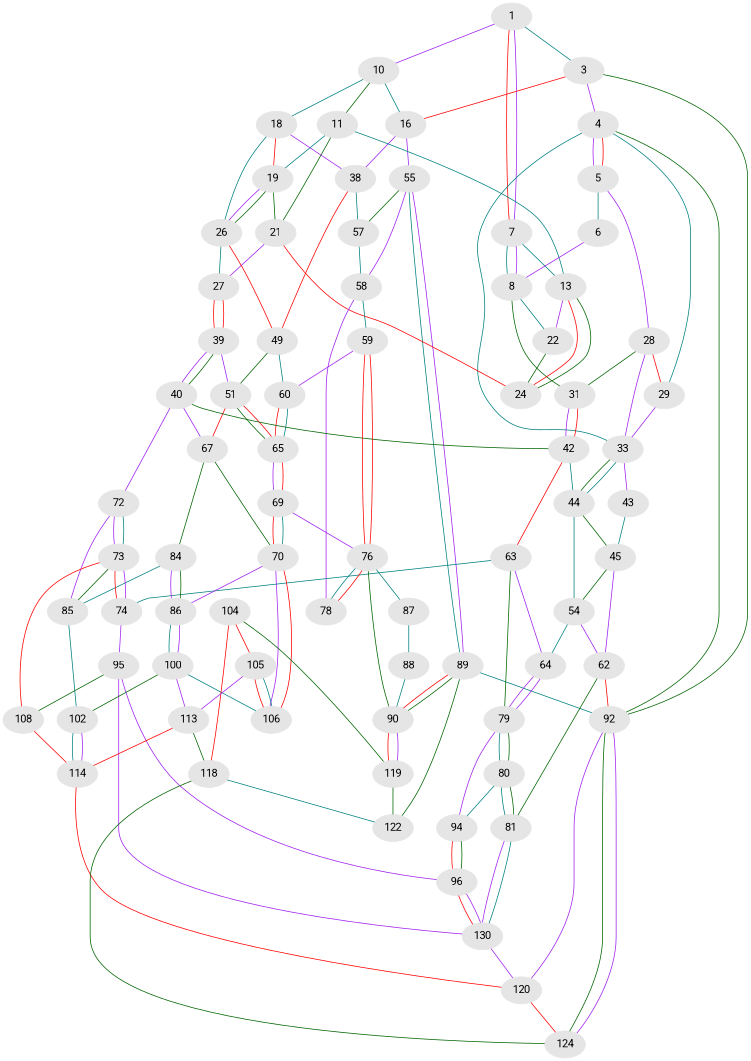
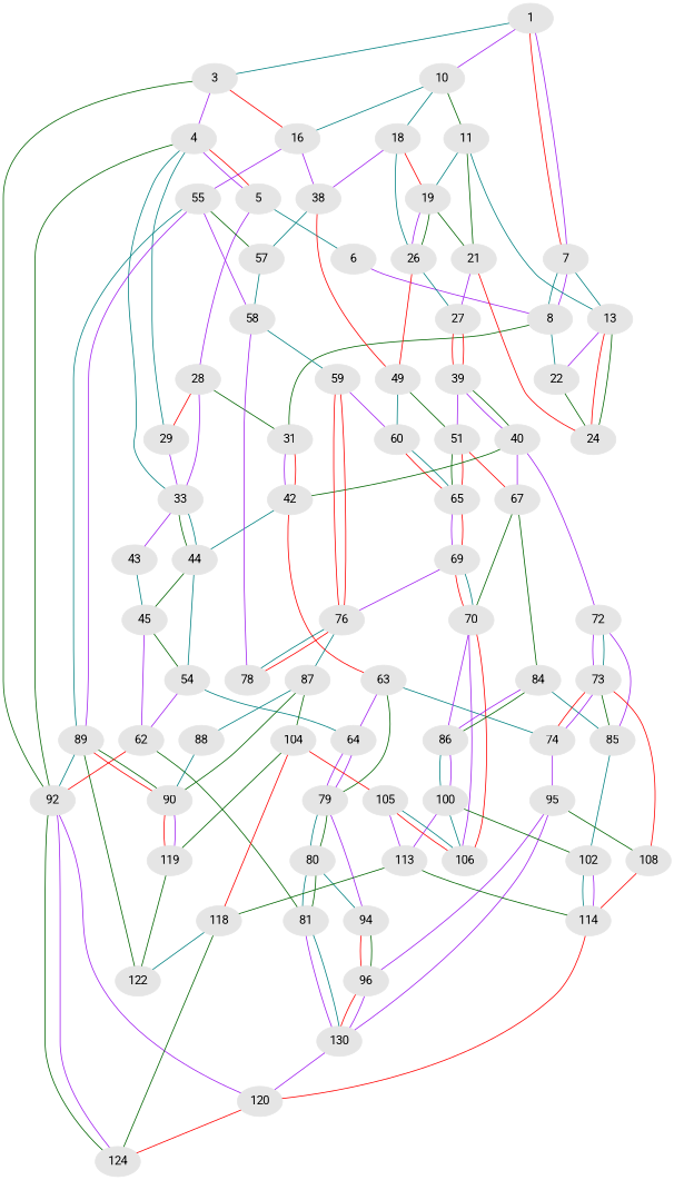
  graph {
    fontname=Roboto
    node [color=gray90 fontname=Roboto style=filled]
    edge [color=purple fontname=Roboto]
    1 [super="+2"]
    3
    7
    10 [super="+17"]
    4 [super="+30"]
    16 [super="+37"]
    92 [super="+97"]
    8 [super="+23"]
    13 [super="+14"]
    11 [super="+12"]
    18 [super="+35"]
    5 [super="+15"]
    29
    33 [super="+34"]
    38 [super="+53"]
    55 [super="+56"]
    120 [super="+121"]
    124
    6 [super="+9"]
    28 [super="+32"]
    45 [super="+46"]
    43
    31
    22
    24
    42 [super="+47"]
    19 [super="+20"]
    21 [super="+25"]
    26 [super="+36"]
    27
    49 [super="+50"]
    57
    58 [super="+66"]
    89 [super="+93"]
    39
    51 [super="+52"]
    60
    40 [super="+41"]
    44 [super="+48"]
    63 [super="+75"]
    54 [super="+61"]
    67 [super="+68"]
    72
    65
    70 [super="+71"]
    84
    73 [super="+99"]
    85 [super="+98"]
    64
    74
    79 [super="+83"]
    62 [super="+82"]
    81
    69
    59
    78
    90 [super="+91"]
    122
    76 [super="+77"]
    87 [super="+103"]
    n61 [label=130 super="+111"]
    95 [super="+109"]
    80
    94
    86
    106 [super="+107"]
    100 [super="+101"]
    108
    102
    114 [super="+115"]
    96
    88
    104 [super="+117"]
    113 [super="+116"]
    119
    105 [super="+112"]
    118 [super="+123"]
    1 -- 3 [color=teal]
    1 -- 7 [color=red]
    1 -- 7
    1 -- 10
    3 -- 4
    3 -- 16 [color=red]
    3 -- 92 [color=darkgreen]
    7 -- 8 [color=teal]
    7 -- 8
    7 -- 13 [color=teal]
    10 -- 16 [color=teal]
    10 -- 11 [color=darkgreen]
    10 -- 18 [color=teal]
    4 -- 92 [color=darkgreen]
    4 -- 5
    4 -- 5 [color=red]
    4 -- 29 [color=teal]
    4 -- 33 [color=teal]
    16 -- 38
    16 -- 55
    92 -- 120
    92 -- 124 [color=darkgreen]
    92 -- 124
    8 -- 31 [color=darkgreen]
    8 -- 22 [color=teal]
    13 -- 22
    13 -- 24 [color=red]
    13 -- 24 [color=darkgreen]
    11 -- 13 [color=teal]
    11 -- 19 [color=teal]
    11 -- 21 [color=darkgreen]
    18 -- 38
    18 -- 19 [color=red]
    18 -- 26 [color=teal]
    5 -- 6 [color=teal weight=2]
    5 -- 28
    29 -- 33
    33 -- 43
    33 -- 44 [color=darkgreen]
    33 -- 44 [color=teal]
    38 -- 49 [color=red]
    38 -- 57 [color=teal]
    55 -- 57 [color=darkgreen]
    55 -- 58
    55 -- 89 [color=teal]
    55 -- 89
    120 -- 124 [color=red]
    6 -- 8
    28 -- 29 [color=red]
    28 -- 33
    28 -- 31 [color=darkgreen]
    45 -- 54 [color=darkgreen]
    45 -- 62
    43 -- 45 [color=teal]
    31 -- 42
    31 -- 42 [color=red]
    22 -- 24 [color=darkgreen]
    42 -- 44 [color=teal]
    42 -- 63 [color=red]
    19 -- 21 [color=darkgreen]
    19 -- 26
    19 -- 26 [color=darkgreen]
    21 -- 24 [color=red]
    21 -- 27
    26 -- 27 [color=teal]
    26 -- 49 [color=red]
    27 -- 39 [color=red]
    27 -- 39 [color=red]
    49 -- 51 [color=darkgreen]
    49 -- 60 [color=teal]
    57 -- 58 [color=teal]
    58 -- 59 [color=teal]
    58 -- 78
    89 -- 92 [color=teal]
    89 -- 90 [color=red]
    89 -- 90 [color=darkgreen]
    89 -- 122 [color=darkgreen]
    39 -- 51
    39 -- 40
    39 -- 40 [color=darkgreen]
    51 -- 67 [color=red]
    51 -- 65 [color=darkgreen]
    51 -- 65 [color=red]
    60 -- 65 [color=red]
    60 -- 65 [color=teal]
    40 -- 42 [color=darkgreen]
    40 -- 67
    40 -- 72
    44 -- 45 [color=darkgreen]
    44 -- 54 [color=teal]
    63 -- 64
    63 -- 74 [color=teal]
    63 -- 79 [color=darkgreen]
    54 -- 64 [color=teal]
    54 -- 62
    67 -- 70 [color=darkgreen]
    67 -- 84 [color=darkgreen]
    72 -- 73
    72 -- 73 [color=teal]
    72 -- 85
    65 -- 69
    65 -- 69 [color=red]
    70 -- 86
    70 -- 106
    70 -- 106 [color=red]
    84 -- 85 [color=teal]
    84 -- 86
    84 -- 86 [color=darkgreen]
    73 -- 85 [color=darkgreen]
    73 -- 74 [color=red]
    73 -- 74
    73 -- 108 [color=red]
    85 -- 102 [color=teal]
    64 -- 79
    64 -- 79
    74 -- 95
    79 -- 80 [color=teal]
    79 -- 80 [color=darkgreen]
    79 -- 94
    62 -- 92 [color=red]
    62 -- 81 [color=darkgreen]
    81 -- n61
    81 -- n61 [color=teal]
    69 -- 70 [color=red]
    69 -- 70 [color=teal]
    69 -- 76
    59 -- 60
    59 -- 76 [color=red]
    59 -- 76 [color=red]
    90 -- 119 [color=red]
    90 -- 119
    76 -- 78 [color=teal]
    76 -- 78 [color=red]
    76 -- 87 [color=teal]
-   76 -- 90 [color=darkgreen]
+   87 -- 90 [color=darkgreen]
    87 -- 88 [color=teal]
+   87 -- 104 [color=darkgreen]
    n61 -- 120
    95 -- n61
    95 -- 108 [color=darkgreen]
    95 -- 96
    80 -- 81 [color=teal]
    80 -- 81 [color=darkgreen]
    80 -- 94 [color=teal]
    94 -- 96 [color=red]
    94 -- 96 [color=darkgreen]
    86 -- 100 [color=teal]
    86 -- 100
    100 -- 106 [color=teal]
    100 -- 102 [color=darkgreen]
    100 -- 113
    108 -- 114 [color=red]
    102 -- 114 [color=teal]
    102 -- 114
    114 -- 120 [color=red]
    96 -- n61 [color=red]
    96 -- n61
    88 -- 90 [color=teal]
    104 -- 119 [color=darkgreen]
    104 -- 105 [color=red]
    104 -- 118 [color=red]
-   113 -- 114 [color=red]
+   113 -- 114 [color=darkgreen]
    113 -- 118 [color=darkgreen]
    119 -- 122 [color=darkgreen]
    105 -- 106 [color=red weight=2]
    105 -- 106 [color=teal]
    105 -- 113
    118 -- 124 [color=darkgreen]
    118 -- 122 [color=teal]
  }
